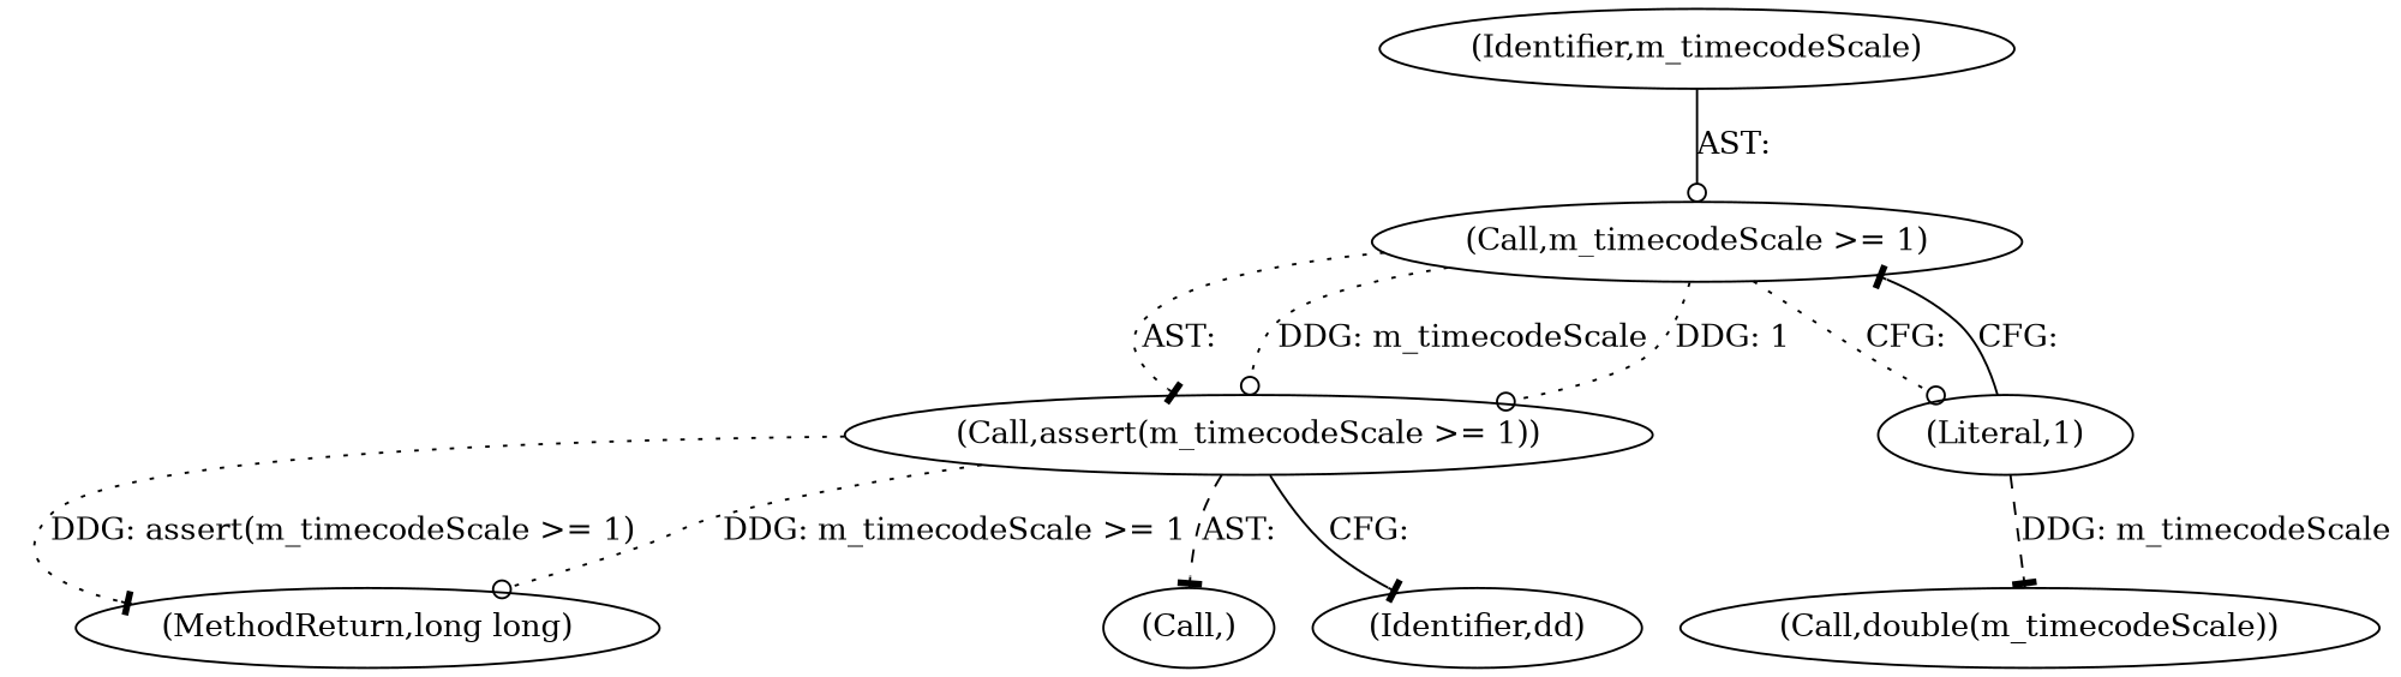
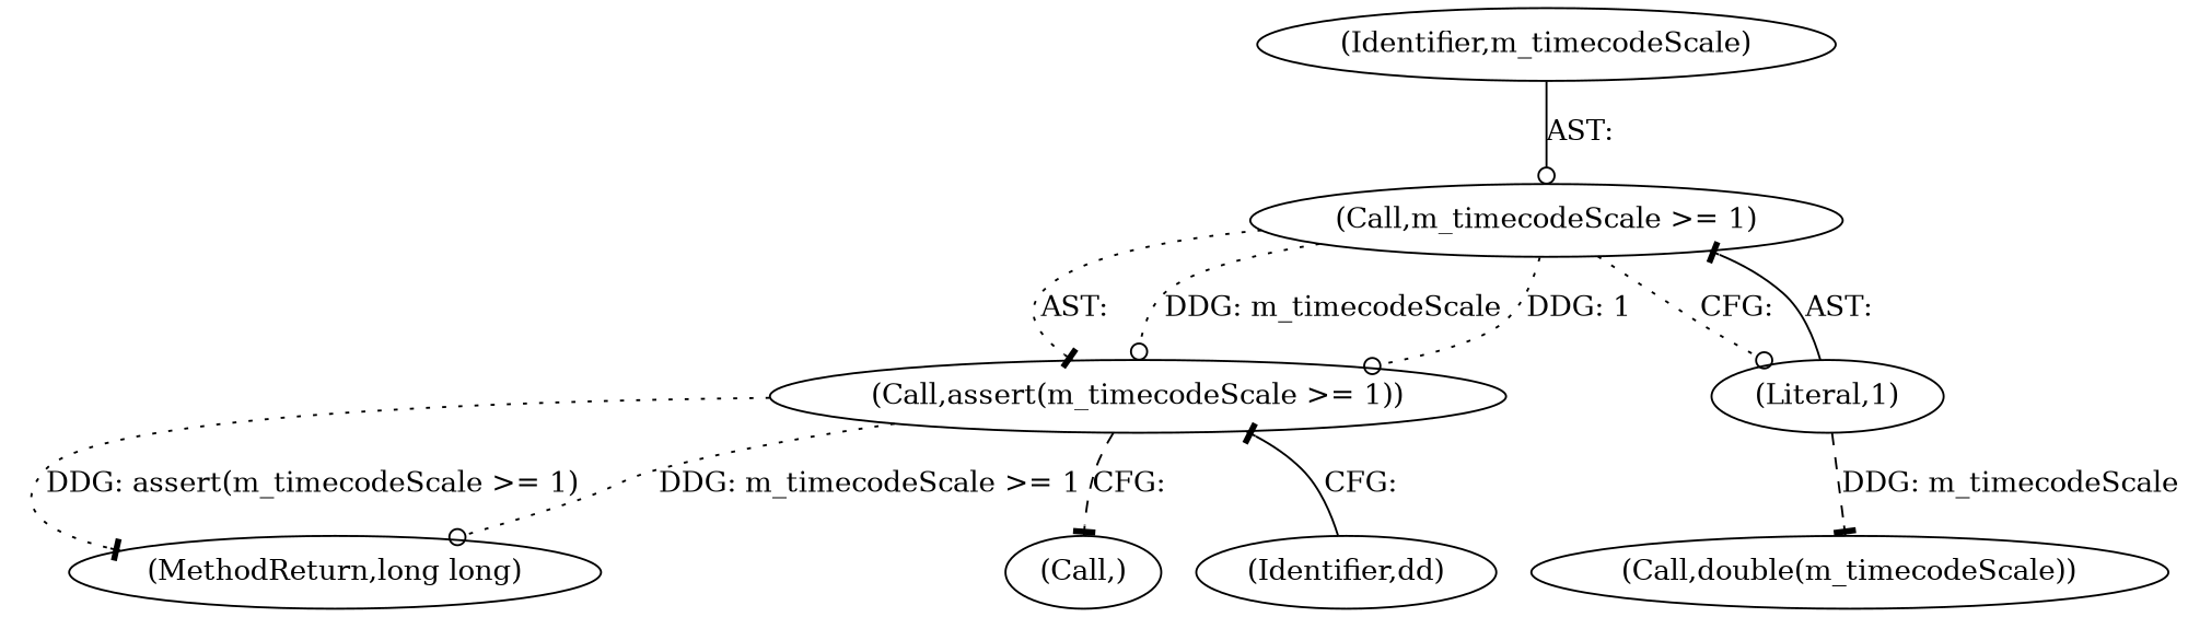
  digraph {
    edge [arrowhead=tee style=dotted]
    n1 [label="(Call,assert(m_timecodeScale >= 1))"]
    n2 [label="(MethodReturn,long long)"]
    n3 [label="(Call,)"]
    n4 [label="(Call,m_timecodeScale >= 1)"]
    n5 [label="(Literal,1)"]
    n6 [label="(Call,double(m_timecodeScale))"]
    n7 [label="(Identifier,dd)"]
    n8 [label="(Identifier,m_timecodeScale)"]
    n1 -> n2 [label="DDG: assert(m_timecodeScale >= 1)"]
    n1 -> n2 [arrowhead=odot label="DDG: m_timecodeScale >= 1"]
-   n1 -> n3 [label="AST: " style=dashed]
+   n1 -> n3 [label="CFG: " style=dashed]
    n4 -> n1 [label="AST: "]
    n4 -> n1 [arrowhead=odot label="DDG: m_timecodeScale"]
    n4 -> n1 [arrowhead=odot label="DDG: 1"]
    n4 -> n5 [arrowhead=odot label="CFG: "]
-   n5 -> n4 [label="CFG: " style=solid]
+   n5 -> n4 [label="AST: " style=solid]
    n5 -> n6 [label="DDG: m_timecodeScale" style=dashed]
-   n1 -> n7 [label="CFG: " style=solid]
+   n7 -> n1 [label="CFG: " style=solid]
    n8 -> n4 [arrowhead=odot label="AST: " style=solid]
  }
